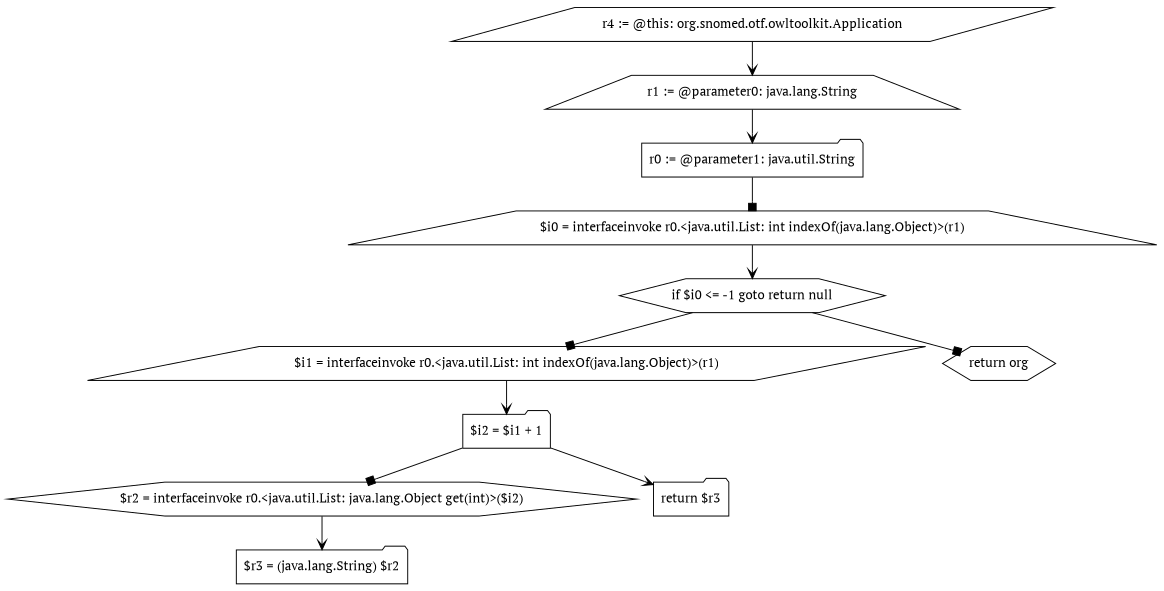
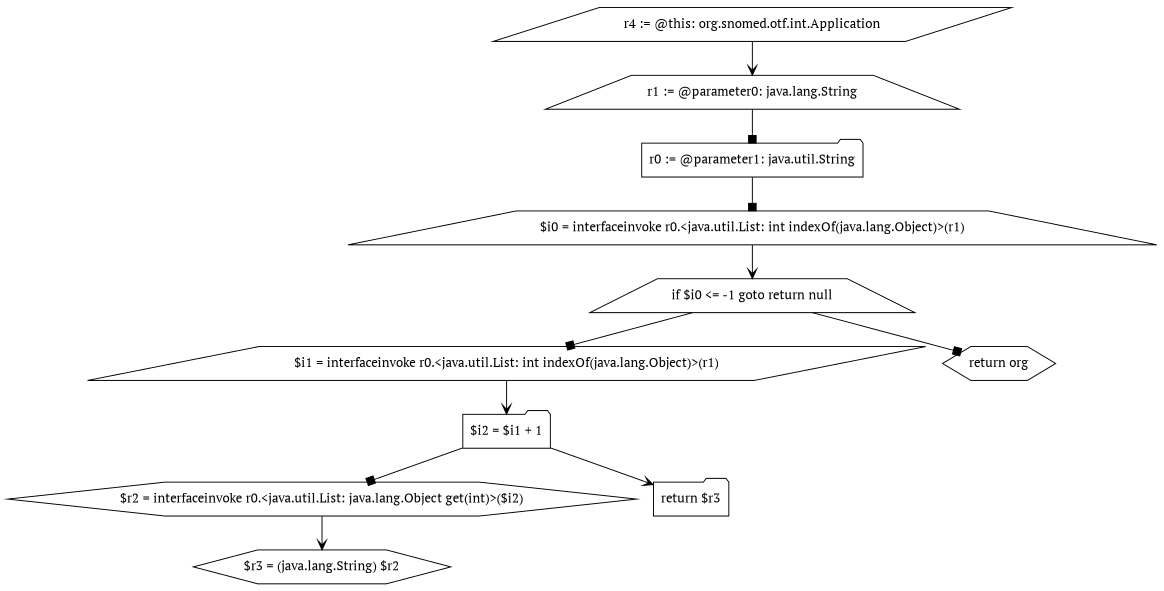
  digraph {
    fontname="PT Serif"
    node [fontname="PT Serif" shape=trapezium]
    edge [arrowhead=vee fontname="PT Serif"]
-   "r4 := @this: org.snomed.otf.owltoolkit.Application" [shape=parallelogram]
+   "r4 := @this: org.snomed.otf.owltoolkit.Application" [shape=parallelogram label="r4 := @this: org.snomed.otf.int.Application"]
    "r1 := @parameter0: java.lang.String"
    n3 [label="r0 := @parameter1: java.util.String" shape=folder]
    "$i0 = interfaceinvoke r0.<java.util.List: int indexOf(java.lang.Object)>(r1)"
-   "if $i0 <= -1 goto return null" [shape=hexagon]
+   "if $i0 <= -1 goto return null"
    "$i1 = interfaceinvoke r0.<java.util.List: int indexOf(java.lang.Object)>(r1)" [shape=parallelogram]
    n7 [label="return org" shape=hexagon]
    "$i2 = $i1 + 1" [shape=folder]
    "$r2 = interfaceinvoke r0.<java.util.List: java.lang.Object get(int)>($i2)" [shape=hexagon]
    "return $r3" [shape=folder]
-   "$r3 = (java.lang.String) $r2" [shape=folder]
+   "$r3 = (java.lang.String) $r2" [shape=hexagon]
    "r4 := @this: org.snomed.otf.owltoolkit.Application" -> "r1 := @parameter0: java.lang.String"
-   "r1 := @parameter0: java.lang.String" -> n3
+   "r1 := @parameter0: java.lang.String" -> n3 [arrowhead=box]
    n3 -> "$i0 = interfaceinvoke r0.<java.util.List: int indexOf(java.lang.Object)>(r1)" [arrowhead=box]
    "$i0 = interfaceinvoke r0.<java.util.List: int indexOf(java.lang.Object)>(r1)" -> "if $i0 <= -1 goto return null"
    "if $i0 <= -1 goto return null" -> "$i1 = interfaceinvoke r0.<java.util.List: int indexOf(java.lang.Object)>(r1)" [arrowhead=box]
    "if $i0 <= -1 goto return null" -> n7 [arrowhead=box]
    "$i1 = interfaceinvoke r0.<java.util.List: int indexOf(java.lang.Object)>(r1)" -> "$i2 = $i1 + 1"
    "$i2 = $i1 + 1" -> "$r2 = interfaceinvoke r0.<java.util.List: java.lang.Object get(int)>($i2)" [arrowhead=box]
    "$i2 = $i1 + 1" -> "return $r3"
    "$r2 = interfaceinvoke r0.<java.util.List: java.lang.Object get(int)>($i2)" -> "$r3 = (java.lang.String) $r2"
  }
